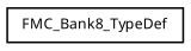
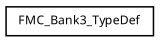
  digraph {
    rankdir=LR
-   n1 [color=black fillcolor=white fontname=Sans fontsize=8 height=0.2 label=FMC_Bank8_TypeDef shape=record style=filled width=0.4]
+   n1 [color=black fillcolor=white fontname=Sans fontsize=8 height=0.2 label=FMC_Bank3_TypeDef shape=record style=filled width=0.4]
  }
